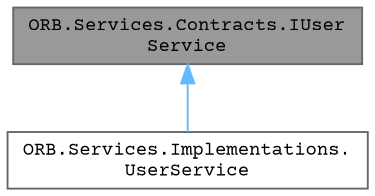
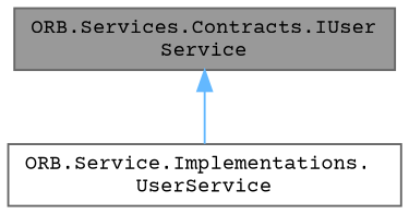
  digraph {
    fontname="Courier Prime"
    node [color=gray40 fontname="Courier Prime" fontsize=10 shape=box style=filled]
    n1 [fillcolor=grey60 fontcolor=black height=0.2 label="ORB.Services.Contracts.IUser\lService" width=0.4]
-   n2 [fillcolor=white height=0.2 label="ORB.Services.Implementations.\lUserService" width=0.4]
+   n2 [fillcolor=white height=0.2 label="ORB.Service.Implementations.\lUserService" width=0.4]
    n1 -> n2 [color=steelblue1 dir=back fontname="Courier Prime" fontsize=10 labelfontname=Helvetica labelfontsize=10 style=solid]
  }
